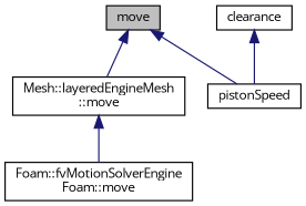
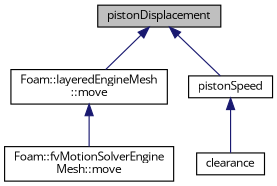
  digraph {
    fontname="Open Sans"
    rankdir=TB
    node [color=black fontname="Open Sans" fontsize=10 shape=record]
    edge [color=midnightblue dir=back fontname="Open Sans" fontsize=10 labelfontname=Helvetica labelfontsize=10 style=solid]
-   n1 [fillcolor=grey75 fontcolor=black height=0.2 label=move style=filled width=0.4]
-   n2 [height=0.2 label="Mesh::layeredEngineMesh\l::move" width=0.4]
+   n1 [fillcolor=grey75 fontcolor=black height=0.2 label=pistonDisplacement style=filled width=0.4]
+   n2 [height=0.2 label="Foam::layeredEngineMesh\l::move" width=0.4]
    n3 [height=0.2 label=pistonSpeed width=0.4]
    n4 [height=0.2 label=clearance width=0.4]
-   n5 [height=0.2 label="Foam::fvMotionSolverEngine\lFoam::move" width=0.4]
+   n5 [height=0.2 label="Foam::fvMotionSolverEngine\lMesh::move" width=0.4]
    n1 -> n2
    n1 -> n3
    n2 -> n5
-   n4 -> n3
+   n3 -> n4
  }
